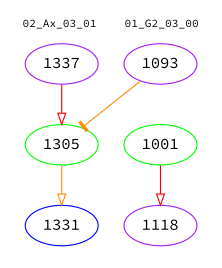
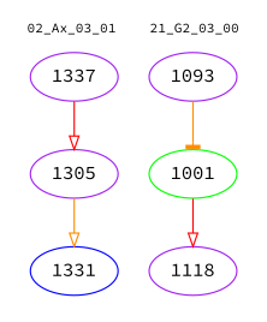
  digraph {
    fontname="Source Code Pro"
    node [color=purple fontname="Source Code Pro"]
    edge [arrowhead=onormal color=red fontname="Source Code Pro"]
    n1 [label=1337]
-   n2 [color=green label=1305]
+   n2 [label=1305]
    n3 [color=blue label=1331]
    n4 [label=1093]
    n5 [color=green label=1001]
    n6 [label=1118]
    subgraph cluster_1 {
      color=white
      fontsize=10
      label="02_Ax_03_01"
      n1
      n2
      n3
    }
    subgraph cluster_2 {
      color=white
      fontsize=10
-     label="01_G2_03_00"
+     label="21_G2_03_00"
      n4
      n5
      n6
    }
    n1 -> n2
    n2 -> n3 [color=darkorange]
-   n4 -> n2 [arrowhead=tee color=darkorange]
+   n4 -> n5 [arrowhead=tee color=darkorange]
    n5 -> n6
  }
